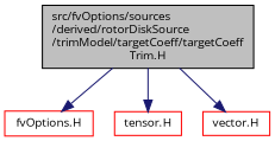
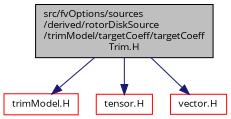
  digraph {
    fontname="Open Sans"
    node [color=red fontname="Open Sans" fontsize=10 shape=record]
    edge [color=midnightblue fontname="Open Sans" fontsize=10 labelfontname=FreeSans labelfontsize=10 style=solid]
    n1 [color=black fillcolor=grey75 fontcolor=black height=0.2 label="src/fvOptions/sources\l/derived/rotorDiskSource\l/trimModel/targetCoeff/targetCoeff\lTrim.H" style=filled width=0.4]
-   n2 [height=0.2 label="fvOptions.H" width=0.4]
+   n2 [height=0.2 label="trimModel.H" width=0.4]
    n3 [height=0.2 label="tensor.H" width=0.4]
    n4 [height=0.2 label="vector.H" width=0.4]
    n1 -> n2
    n1 -> n3
    n1 -> n4
  }
